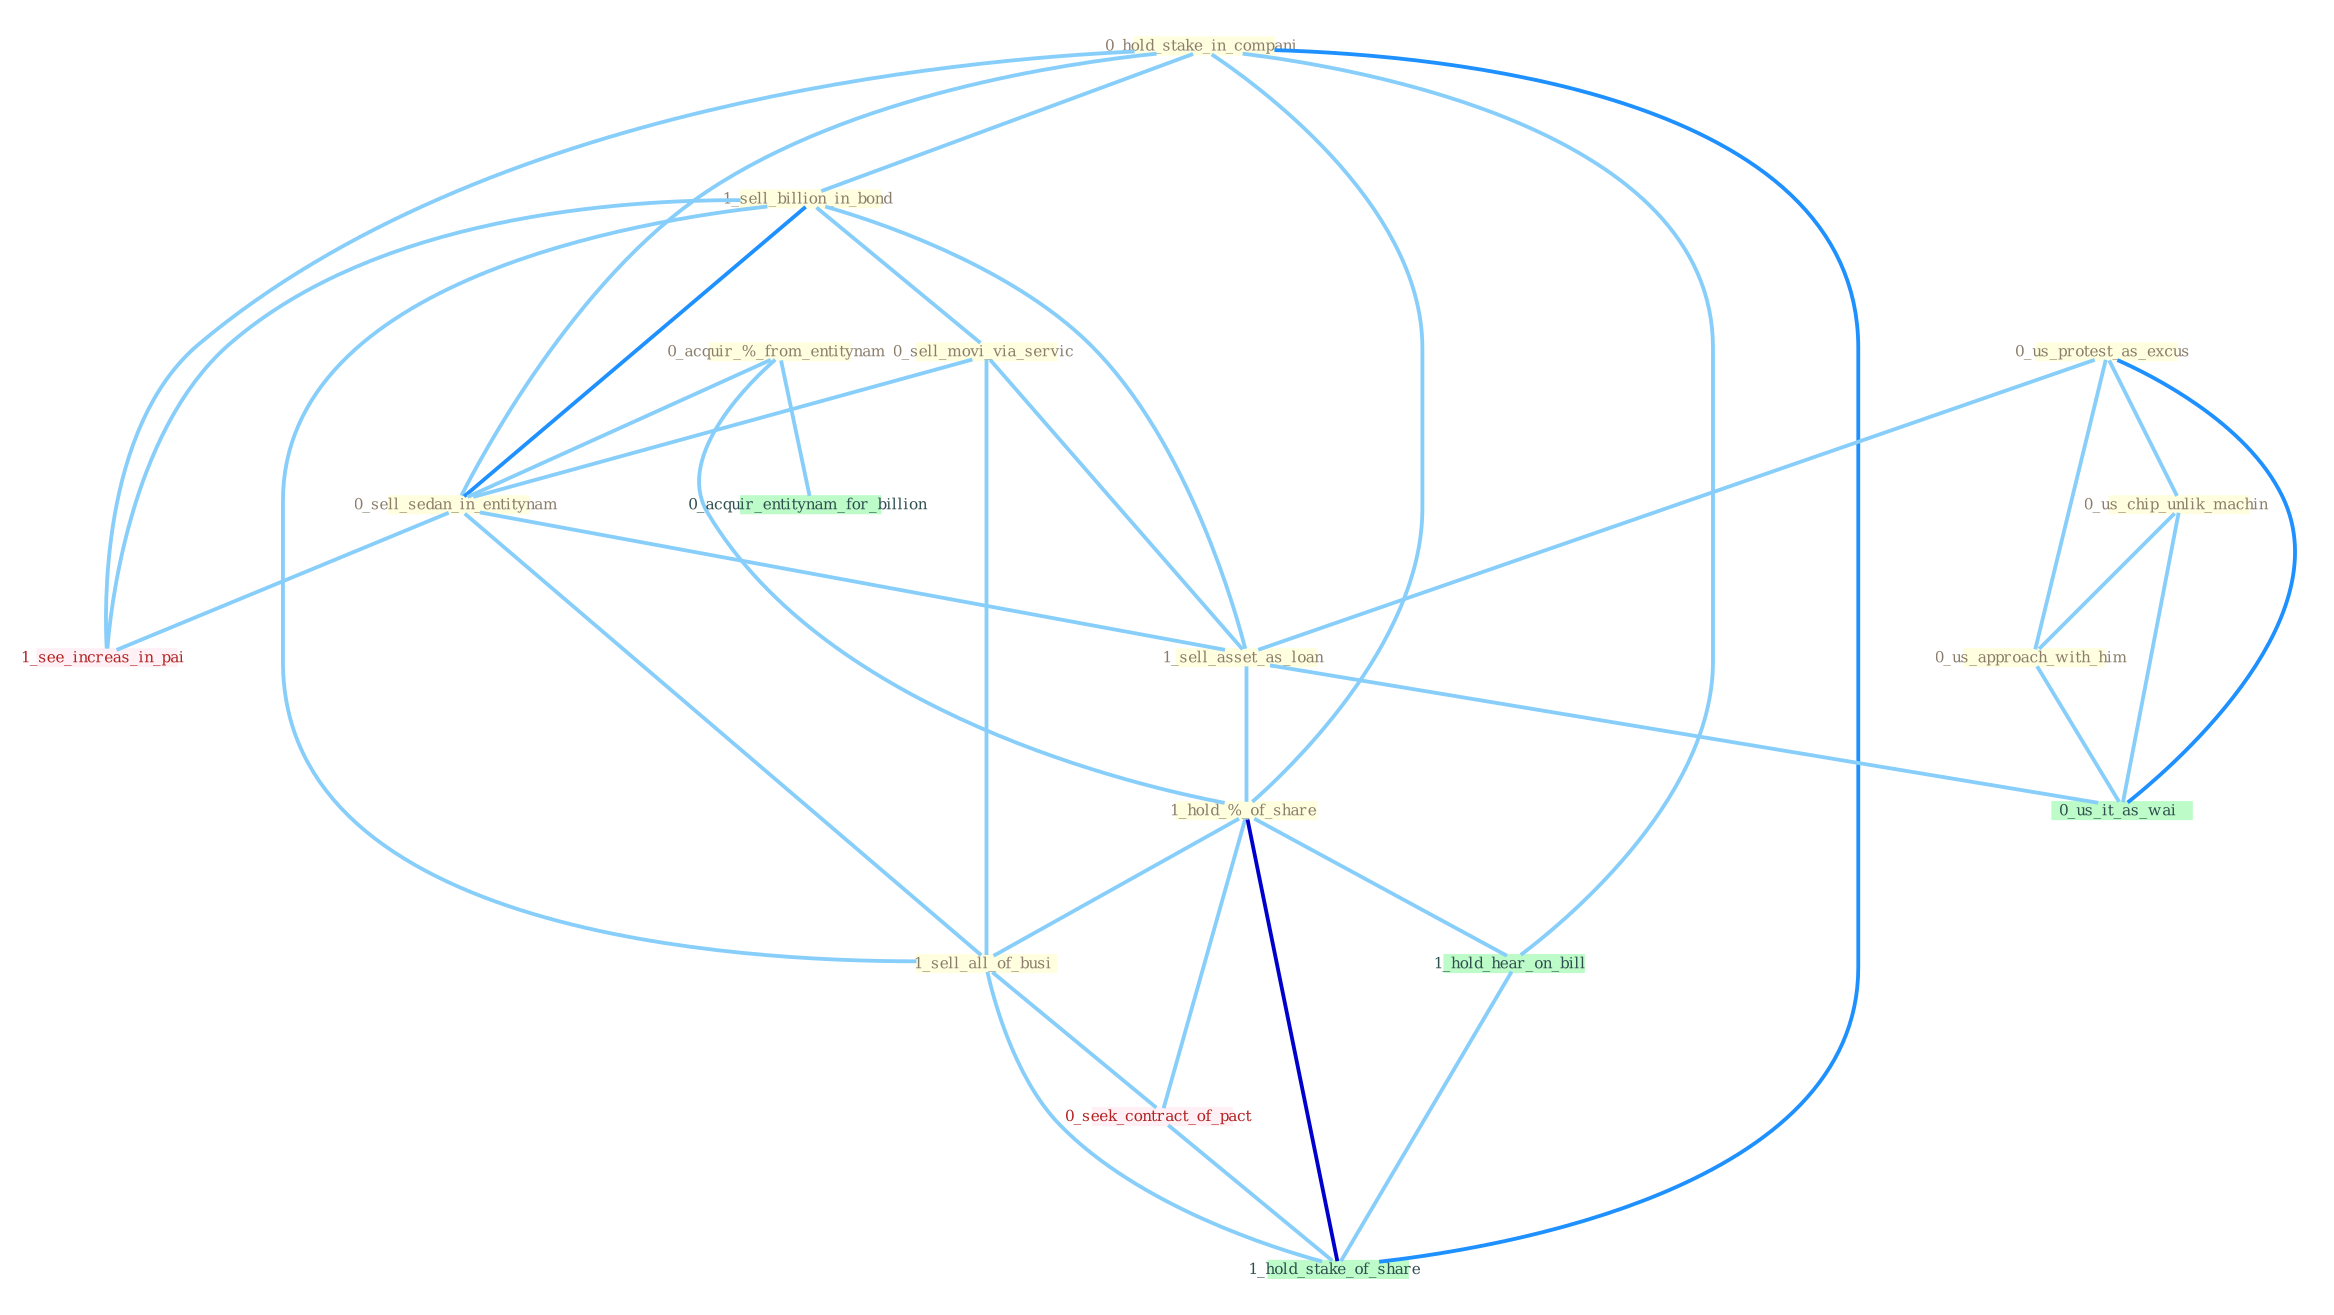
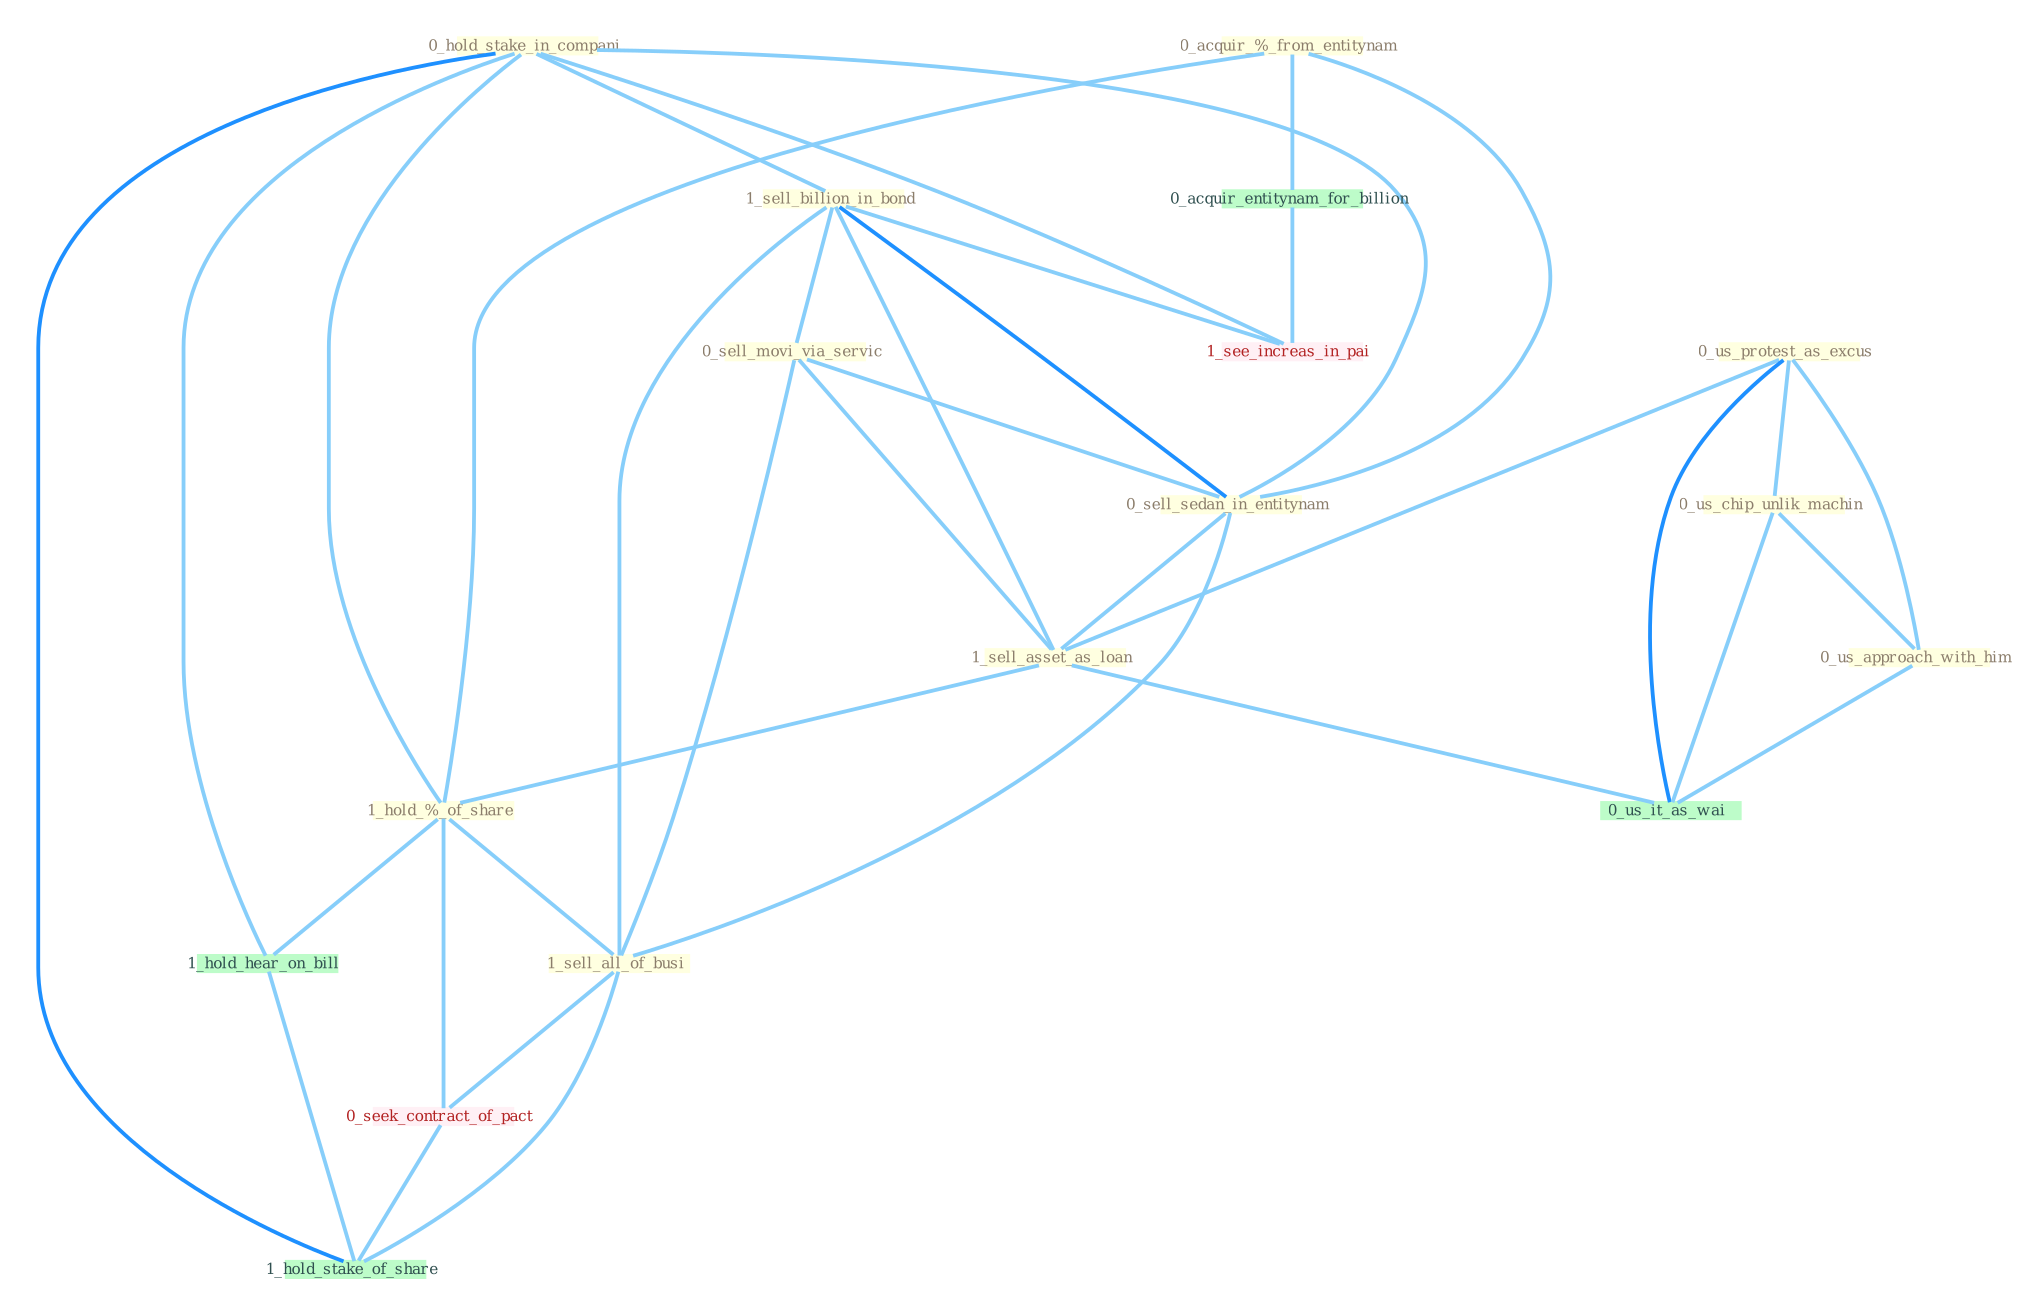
  graph {
    node [color="#ffffe0" fixedsize=true fontcolor="#8b7d6b" fontsize=4 shape=polygon style=filled]
    edge [color="#87cefa" w=1]
    "0_hold_stake_in_compani " [height=.06 width=.5]
    "1_sell_billion_in_bond " [height=.06 width=.5]
    "0_us_protest_as_excus " [height=.06 width=.5]
    "0_sell_movi_via_servic " [height=.06 width=.5]
    "0_acquir_%_from_entitynam " [height=.06 width=.5]
    "0_sell_sedan_in_entitynam " [height=.06 width=.5]
    "1_sell_asset_as_loan " [height=.06 width=.5]
    "0_us_chip_unlik_machin " [height=.06 width=.5]
    "1_hold_%_of_share " [height=.06 width=.5]
    "1_sell_all_of_busi " [height=.06 width=.5]
    "0_us_approach_with_him " [height=.06 width=.5]
    "0_seek_contract_of_pact " [color="#fff0f5" fontcolor="#b22222" height=.06 width=.5]
    "1_see_increas_in_pai " [color="#fff0f5" fontcolor="#b22222" height=.06 width=.5]
    "1_hold_hear_on_bill " [color="#BDFCC9" fontcolor="#2f4f4f" height=.06 width=.5]
    "1_hold_stake_of_share " [color="#BDFCC9" fontcolor="#2f4f4f" height=.06 width=.5]
    "0_us_it_as_wai " [color="#BDFCC9" fontcolor="#2f4f4f" height=.06 width=.5]
    "0_acquir_entitynam_for_billion " [color="#BDFCC9" fontcolor="#2f4f4f" height=.06 width=.5]
    subgraph sub_1 {
      "0_hold_stake_in_compani "
      "1_sell_billion_in_bond "
      "0_us_protest_as_excus "
      "0_sell_movi_via_servic "
      "0_acquir_%_from_entitynam "
      "0_sell_sedan_in_entitynam "
      "1_sell_asset_as_loan "
      "0_us_chip_unlik_machin "
      "1_hold_%_of_share "
      "1_sell_all_of_busi "
      "0_us_approach_with_him "
    }
    subgraph sub_2 {
      "0_seek_contract_of_pact "
      "1_see_increas_in_pai "
    }
    "0_hold_stake_in_compani " -- "1_sell_billion_in_bond "
    "0_hold_stake_in_compani " -- "0_sell_sedan_in_entitynam "
    "0_hold_stake_in_compani " -- "1_hold_%_of_share "
    "0_hold_stake_in_compani " -- "1_see_increas_in_pai "
    "0_hold_stake_in_compani " -- "1_hold_hear_on_bill "
    "0_hold_stake_in_compani " -- "1_hold_stake_of_share " [color="#1e90ff" w=2]
    "1_sell_billion_in_bond " -- "0_sell_movi_via_servic "
    "1_sell_billion_in_bond " -- "0_sell_sedan_in_entitynam " [color="#1e90ff" w=2]
    "1_sell_billion_in_bond " -- "1_sell_asset_as_loan "
    "1_sell_billion_in_bond " -- "1_sell_all_of_busi "
    "1_sell_billion_in_bond " -- "1_see_increas_in_pai "
    "0_us_protest_as_excus " -- "1_sell_asset_as_loan "
    "0_us_protest_as_excus " -- "0_us_chip_unlik_machin "
    "0_us_protest_as_excus " -- "0_us_approach_with_him "
    "0_us_protest_as_excus " -- "0_us_it_as_wai " [color="#1e90ff" w=2]
    "0_sell_movi_via_servic " -- "0_sell_sedan_in_entitynam "
    "0_sell_movi_via_servic " -- "1_sell_asset_as_loan "
    "0_sell_movi_via_servic " -- "1_sell_all_of_busi "
    "0_acquir_%_from_entitynam " -- "0_sell_sedan_in_entitynam "
    "0_acquir_%_from_entitynam " -- "1_hold_%_of_share "
    "0_acquir_%_from_entitynam " -- "0_acquir_entitynam_for_billion "
    "0_sell_sedan_in_entitynam " -- "1_sell_asset_as_loan "
    "0_sell_sedan_in_entitynam " -- "1_sell_all_of_busi "
-   "0_sell_sedan_in_entitynam " -- "1_see_increas_in_pai "
+   "0_acquir_entitynam_for_billion " -- "1_see_increas_in_pai "
    "1_sell_asset_as_loan " -- "1_hold_%_of_share "
    "1_sell_asset_as_loan " -- "0_us_it_as_wai "
    "0_us_chip_unlik_machin " -- "0_us_approach_with_him "
    "0_us_chip_unlik_machin " -- "0_us_it_as_wai "
    "1_hold_%_of_share " -- "1_sell_all_of_busi "
    "1_hold_%_of_share " -- "0_seek_contract_of_pact "
    "1_hold_%_of_share " -- "1_hold_hear_on_bill "
-   "1_hold_%_of_share " -- "1_hold_stake_of_share " [color="#0000cd" w=3]
    "1_sell_all_of_busi " -- "0_seek_contract_of_pact "
    "1_sell_all_of_busi " -- "1_hold_stake_of_share "
    "0_us_approach_with_him " -- "0_us_it_as_wai "
    "0_seek_contract_of_pact " -- "1_hold_stake_of_share "
    "1_hold_hear_on_bill " -- "1_hold_stake_of_share "
  }
